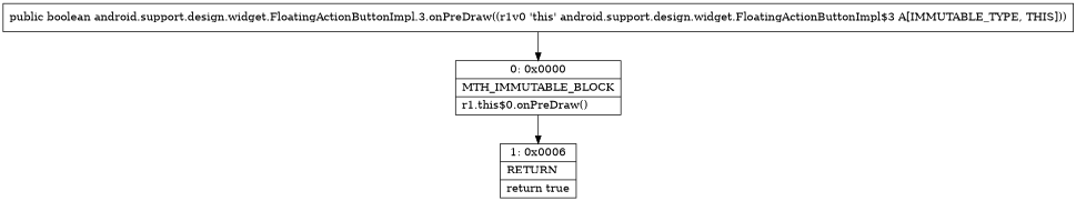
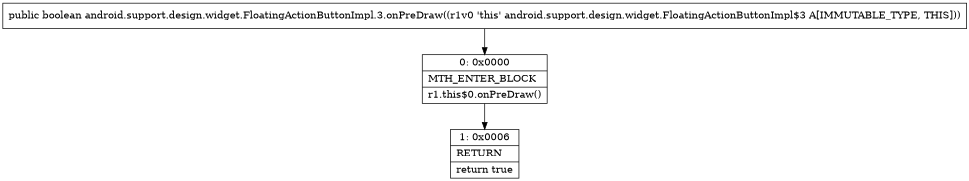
  digraph {
    node [shape=record]
-   n1 [label="{0\:\ 0x0000|MTH_IMMUTABLE_BLOCK\l|r1.this$0.onPreDraw()\l}"]
+   n1 [label="{0\:\ 0x0000|MTH_ENTER_BLOCK\l|r1.this$0.onPreDraw()\l}"]
    n2 [label="{1\:\ 0x0006|RETURN\l|return true\l}"]
    n3 [label="{public boolean android.support.design.widget.FloatingActionButtonImpl.3.onPreDraw((r1v0 'this' android.support.design.widget.FloatingActionButtonImpl$3 A[IMMUTABLE_TYPE, THIS])) }"]
    n1 -> n2
    n3 -> n1
  }
